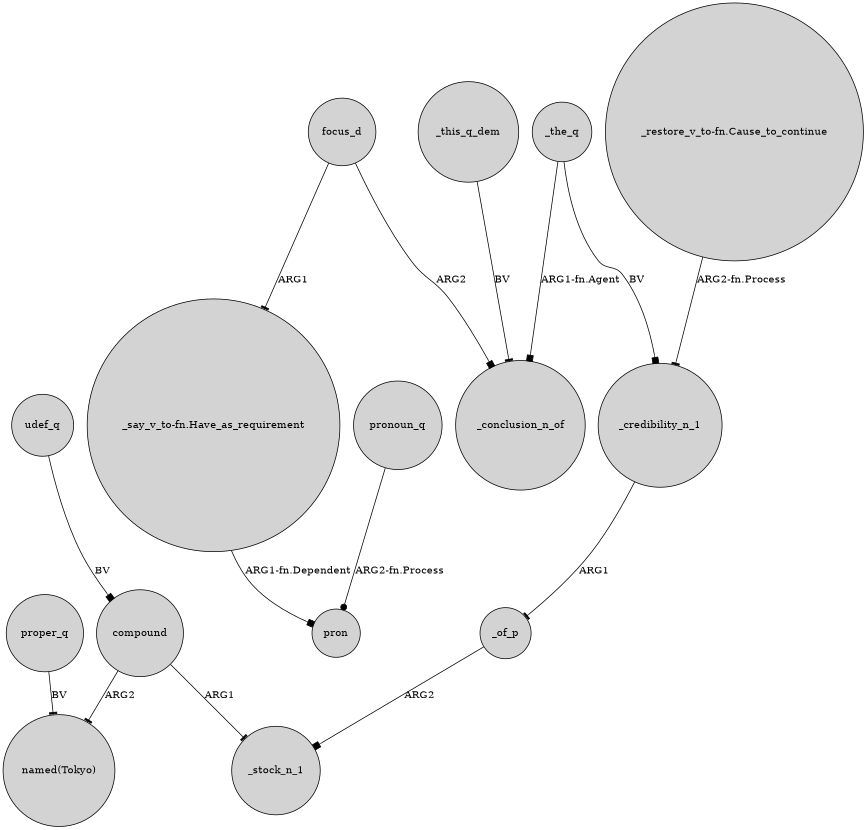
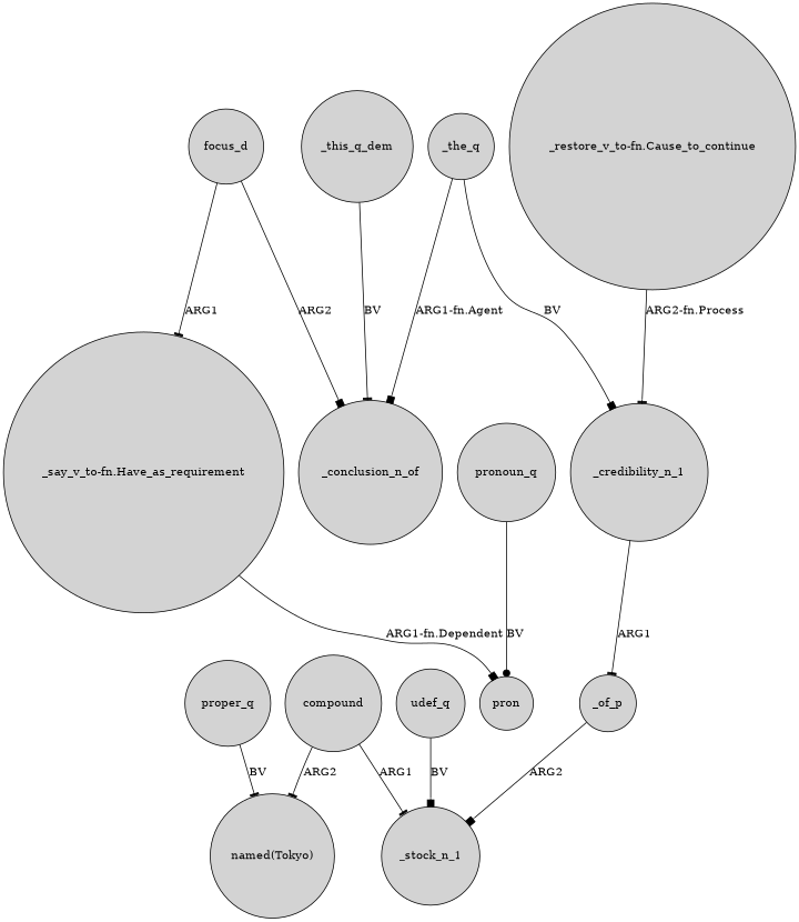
  digraph {
    node [shape=circle style=filled]
    edge [arrowhead=tee]
    proper_q
    "named(Tokyo)"
    _of_p
    _stock_n_1
    _credibility_n_1
    compound
    "_restore_v_to-fn.Cause_to_continue"
    "_say_v_to-fn.Have_as_requirement"
    pron
    pronoun_q
    focus_d
    _conclusion_n_of
    _this_q_dem
    udef_q
    _the_q
    proper_q -> "named(Tokyo)" [label=BV]
    _of_p -> _stock_n_1 [arrowhead=box label=ARG2]
    _credibility_n_1 -> _of_p [label=ARG1]
    compound -> "named(Tokyo)" [label=ARG2]
    compound -> _stock_n_1 [label=ARG1]
    "_restore_v_to-fn.Cause_to_continue" -> _credibility_n_1 [label="ARG2-fn.Process"]
    "_say_v_to-fn.Have_as_requirement" -> pron [arrowhead=box label="ARG1-fn.Dependent"]
-   pronoun_q -> pron [arrowhead=dot label="ARG2-fn.Process"]
+   pronoun_q -> pron [arrowhead=dot label=BV]
    focus_d -> "_say_v_to-fn.Have_as_requirement" [label=ARG1]
    focus_d -> _conclusion_n_of [arrowhead=box label=ARG2]
    _this_q_dem -> _conclusion_n_of [label=BV]
-   udef_q -> compound [arrowhead=box label=BV]
+   udef_q -> _stock_n_1 [arrowhead=box label=BV]
    _the_q -> _credibility_n_1 [arrowhead=box label=BV]
    _the_q -> _conclusion_n_of [arrowhead=box label="ARG1-fn.Agent"]
  }
